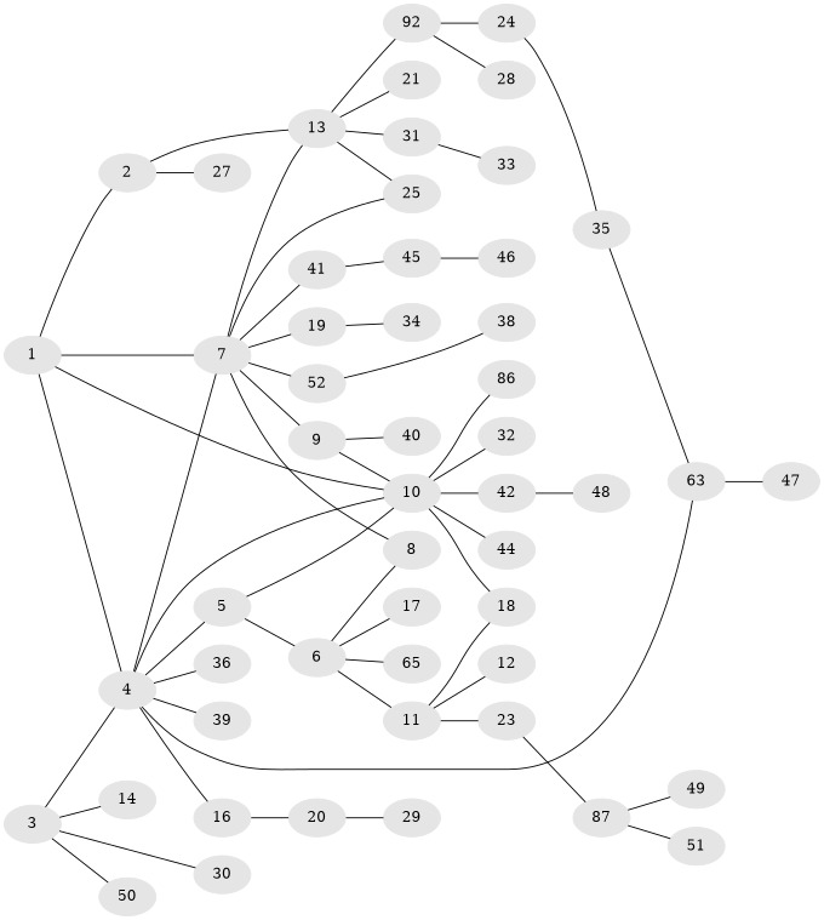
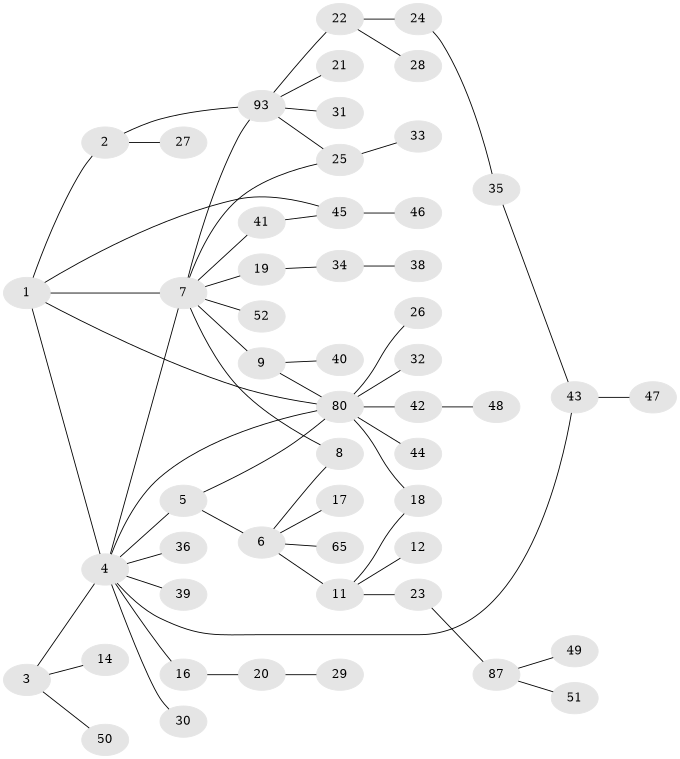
  graph {
    rankdir=LR
    node [color=gray90 style=filled]
    1
    2
    4
    7
-   10
+   10 [label=80]
    45
-   13
+   13 [label=93]
    27
    5
    16
    36
    39
-   43 [label=63]
+   43
    6
    8
    11
    n17 [label=65]
    17
    9
    19
    25
    41
    52
    18
-   26 [label=86]
+   26
    32
    42
    44
    46
    21
-   22 [label=92]
+   22
    31
    3
    14
    30
    50
    20
    47
    12
    23
    40
    34
    48
    n44 [label=87]
    24
    28
    33
    29
    38
    35
    49
    51
    1 -- 2
    1 -- 4
    1 -- 7
    1 -- 10
+   1 -- 45
    2 -- 13
    2 -- 27
    4 -- 7
    4 -- 10
    4 -- 5
    4 -- 16
    4 -- 36
    4 -- 39
    4 -- 43
    7 -- 13
    7 -- 8
    7 -- 9
    7 -- 19
    7 -- 25
    7 -- 41
    7 -- 52
    10 -- 18
    10 -- 26
    10 -- 32
    10 -- 42
    10 -- 44
    45 -- 46
    13 -- 25
    13 -- 21
    13 -- 22
    13 -- 31
    5 -- 10
    5 -- 6
    16 -- 20
    43 -- 47
    6 -- 8
    6 -- 11
    6 -- n17
    6 -- 17
    11 -- 18
    11 -- 12
    11 -- 23
    9 -- 10
    9 -- 40
    19 -- 34
    41 -- 45
    42 -- 48
    22 -- 24
    22 -- 28
-   31 -- 33
+   25 -- 33
    3 -- 4
    3 -- 14
-   3 -- 30
+   4 -- 30
    3 -- 50
    20 -- 29
    23 -- n44
-   52 -- 38
+   34 -- 38
    n44 -- 49
    n44 -- 51
    24 -- 35
    35 -- 43
  }
